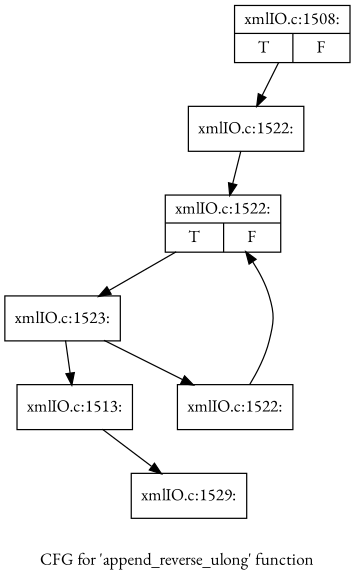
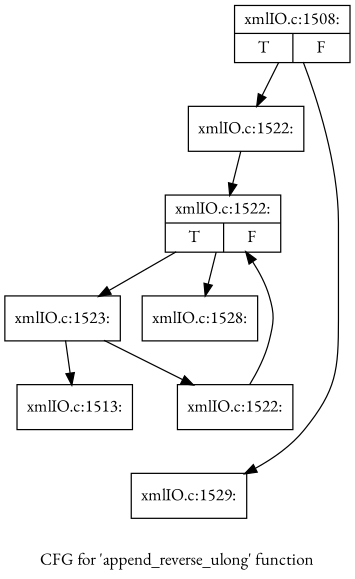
  digraph {
    fontname="EB Garamond"
    label="CFG for 'append_reverse_ulong' function"
    node [fontname="EB Garamond" shape=record]
    edge [fontname="EB Garamond"]
    n1 [label="{xmlIO.c:1508:|{<s0>T|<s1>F}}"]
    n2 [label="{xmlIO.c:1522:}"]
    n3 [label="{xmlIO.c:1513:}"]
    n4 [label="{xmlIO.c:1529:}"]
    n5 [label="{xmlIO.c:1522:|{<s0>T|<s1>F}}"]
    n6 [label="{xmlIO.c:1523:}"]
+   n7 [label="{xmlIO.c:1528:}"]
    n8 [label="{xmlIO.c:1522:}"]
    n1 -> n2
    n2 -> n5
-   n3 -> n4
+   n1 -> n4
    n5 -> n6
+   n5 -> n7
    n6 -> n3
    n6 -> n8
    n8 -> n5
  }
